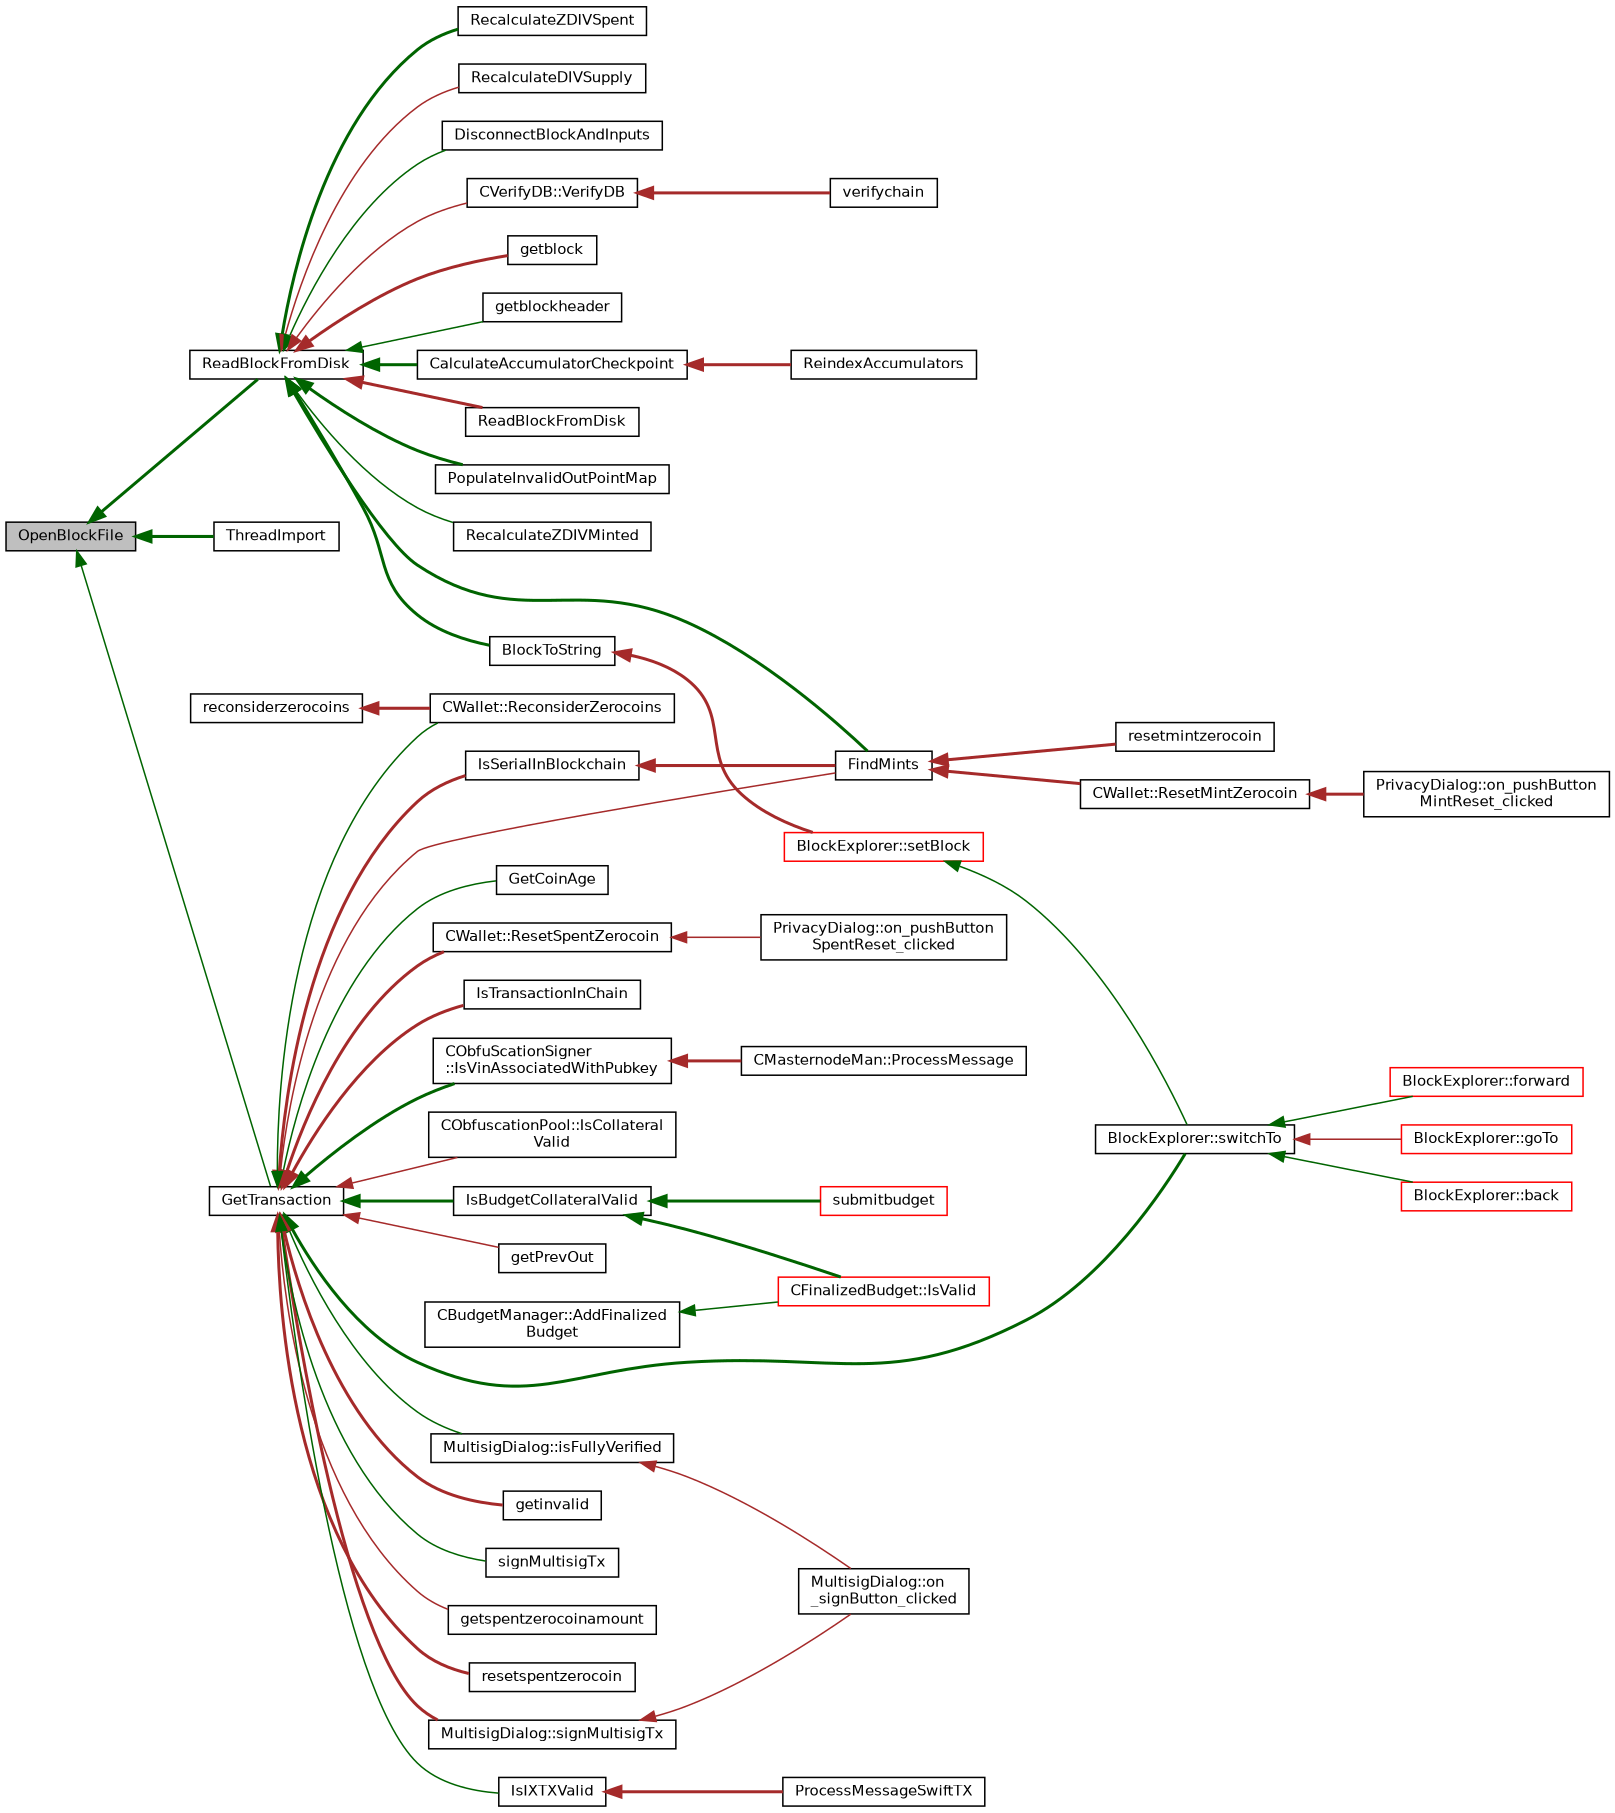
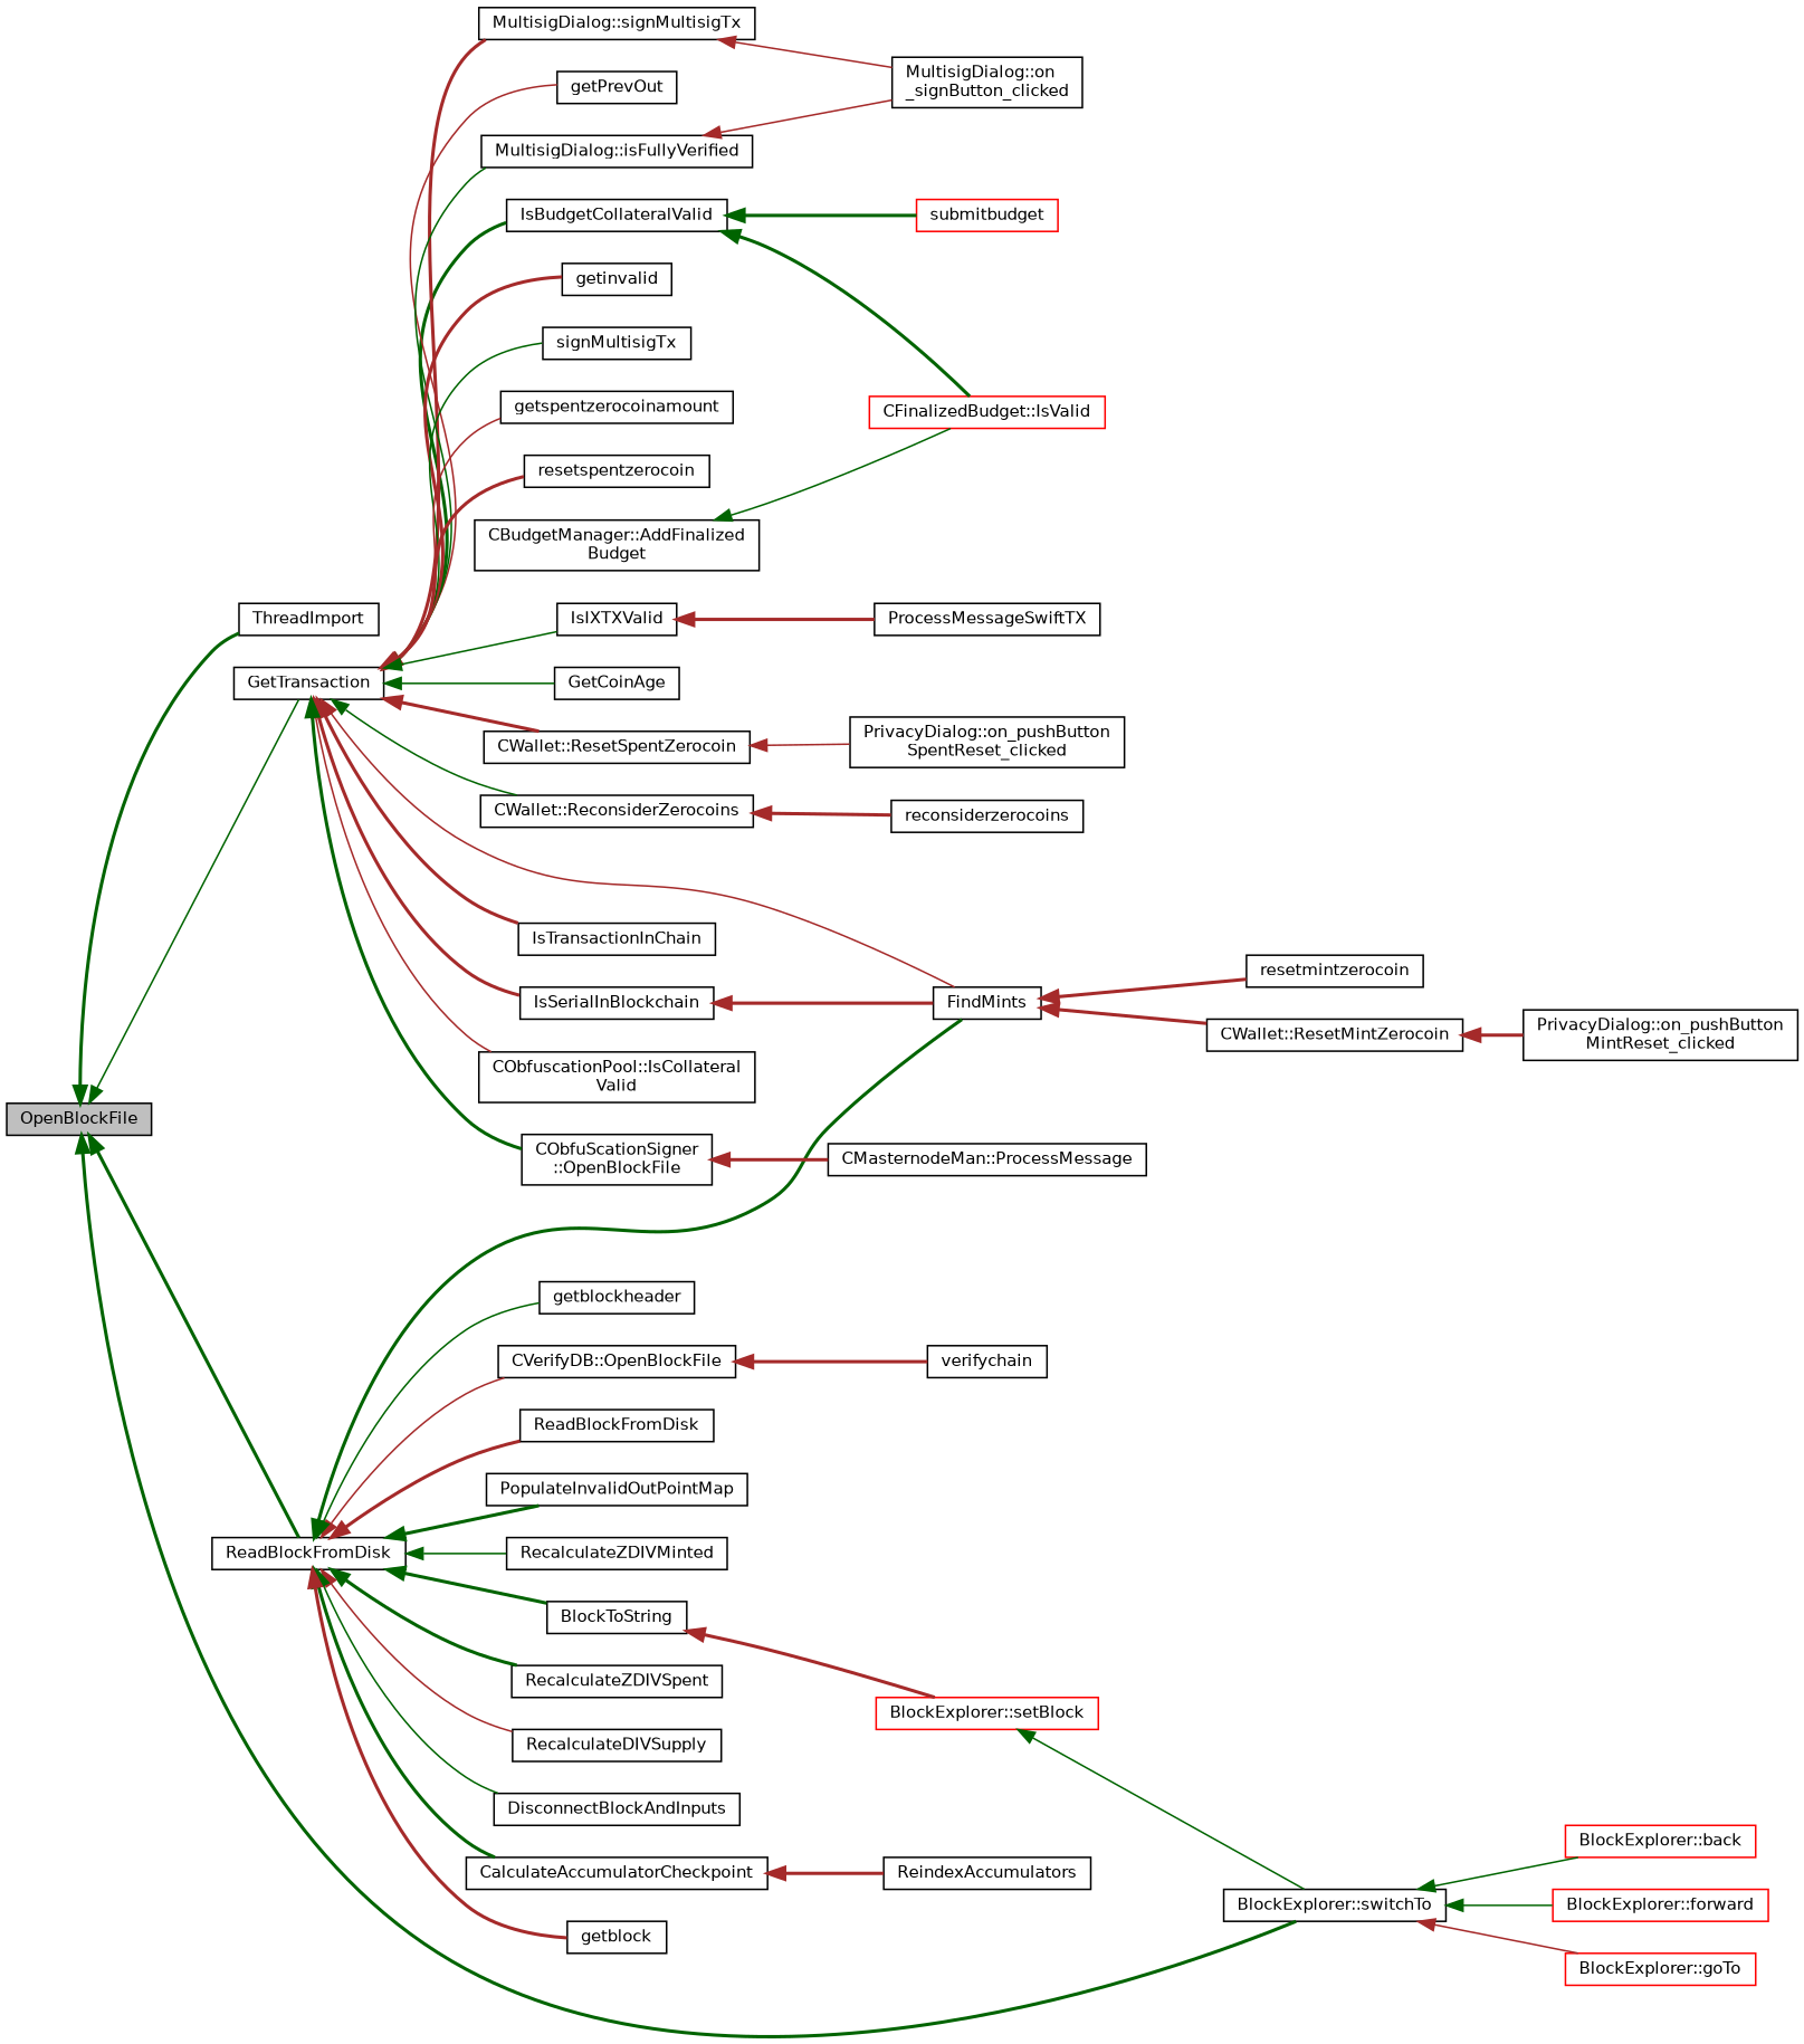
  digraph {
    rankdir=LR
    node [color=black fillcolor=white fontname=Helvetica fontsize=10 shape=record style=filled]
    edge [color=brown dir=back fontname=Helvetica fontsize=10 labelfontname=Helvetica labelfontsize=10 style=bold]
    n1 [fillcolor=grey75 fontcolor=black height=0.2 label=OpenBlockFile width=0.4]
    n2 [height=0.2 label=ThreadImport width=0.4]
    n3 [height=0.2 label=GetTransaction width=0.4]
    n4 [height=0.2 label=ReadBlockFromDisk width=0.4]
    n5 [height=0.2 label=GetCoinAge width=0.4]
    n6 [height=0.2 label=FindMints width=0.4]
    n7 [height=0.2 label=IsSerialInBlockchain width=0.4]
    n8 [height=0.2 label=IsTransactionInChain width=0.4]
    n9 [height=0.2 label=IsBudgetCollateralValid width=0.4]
    n10 [height=0.2 label="CObfuscationPool::IsCollateral\lValid" width=0.4]
-   n11 [height=0.2 label="CObfuScationSigner\l::IsVinAssociatedWithPubkey" width=0.4]
+   n11 [height=0.2 label="CObfuScationSigner\l::OpenBlockFile" width=0.4]
    n12 [height=0.2 label=getPrevOut width=0.4]
    n13 [height=0.2 label="BlockExplorer::switchTo" width=0.4]
    n14 [height=0.2 label="MultisigDialog::signMultisigTx" width=0.4]
    n15 [height=0.2 label="MultisigDialog::isFullyVerified" width=0.4]
    n16 [height=0.2 label=getinvalid width=0.4]
    n17 [height=0.2 label=signMultisigTx width=0.4]
    n18 [height=0.2 label=getspentzerocoinamount width=0.4]
    n19 [height=0.2 label=resetspentzerocoin width=0.4]
    n20 [height=0.2 label=IsIXTXValid width=0.4]
    n21 [height=0.2 label="CWallet::ResetSpentZerocoin" width=0.4]
    n22 [height=0.2 label="CWallet::ReconsiderZerocoins" width=0.4]
    n23 [height=0.2 label=CalculateAccumulatorCheckpoint width=0.4]
    n24 [height=0.2 label=ReadBlockFromDisk width=0.4]
    n25 [height=0.2 label=PopulateInvalidOutPointMap width=0.4]
    n26 [height=0.2 label=RecalculateZDIVMinted width=0.4]
    n27 [height=0.2 label=RecalculateZDIVSpent width=0.4]
    n28 [height=0.2 label=RecalculateDIVSupply width=0.4]
    n29 [height=0.2 label=DisconnectBlockAndInputs width=0.4]
-   n30 [height=0.2 label="CVerifyDB::VerifyDB" width=0.4]
+   n30 [height=0.2 label="CVerifyDB::OpenBlockFile" width=0.4]
    n31 [height=0.2 label=BlockToString width=0.4]
    n32 [height=0.2 label=getblock width=0.4]
    n33 [height=0.2 label=getblockheader width=0.4]
    n34 [height=0.2 label=resetmintzerocoin width=0.4]
    n35 [height=0.2 label="CWallet::ResetMintZerocoin" width=0.4]
    n36 [color=red height=0.2 label="CFinalizedBudget::IsValid" width=0.4]
    n37 [color=red height=0.2 label=submitbudget width=0.4]
    n38 [height=0.2 label="CMasternodeMan::ProcessMessage" width=0.4]
    n39 [color=red height=0.2 label="BlockExplorer::goTo" width=0.4]
    n40 [color=red height=0.2 label="BlockExplorer::back" width=0.4]
    n41 [color=red height=0.2 label="BlockExplorer::forward" width=0.4]
    n42 [height=0.2 label="MultisigDialog::on\l_signButton_clicked" width=0.4]
    n43 [height=0.2 label=ProcessMessageSwiftTX width=0.4]
    n44 [height=0.2 label="PrivacyDialog::on_pushButton\lSpentReset_clicked" width=0.4]
    n45 [height=0.2 label=reconsiderzerocoins width=0.4]
    n46 [height=0.2 label="PrivacyDialog::on_pushButton\lMintReset_clicked" width=0.4]
    n47 [height=0.2 label="CBudgetManager::AddFinalized\lBudget" width=0.4]
    n48 [height=0.2 label=ReindexAccumulators width=0.4]
    n49 [height=0.2 label=verifychain width=0.4]
    n50 [color=red height=0.2 label="BlockExplorer::setBlock" width=0.4]
    n1 -> n2 [color=darkgreen]
    n1 -> n3 [color=darkgreen style=solid]
    n1 -> n4 [color=darkgreen]
    n3 -> n5 [color=darkgreen style=solid]
    n3 -> n6 [style=solid]
    n3 -> n7
    n3 -> n8
    n3 -> n9 [color=darkgreen]
    n3 -> n10 [style=solid]
    n3 -> n11 [color=darkgreen]
    n3 -> n12 [style=solid]
-   n3 -> n13 [color=darkgreen]
+   n1 -> n13 [color=darkgreen]
    n3 -> n14
    n3 -> n15 [color=darkgreen style=solid]
    n3 -> n16
    n3 -> n17 [color=darkgreen style=solid]
    n3 -> n18 [style=solid]
    n3 -> n19
    n3 -> n20 [color=darkgreen style=solid]
    n3 -> n21
    n3 -> n22 [color=darkgreen style=solid]
    n4 -> n6 [color=darkgreen]
    n4 -> n23 [color=darkgreen]
    n4 -> n24
    n4 -> n25 [color=darkgreen]
    n4 -> n26 [color=darkgreen style=solid]
    n4 -> n27 [color=darkgreen]
    n4 -> n28 [style=solid]
    n4 -> n29 [color=darkgreen style=solid]
    n4 -> n30 [style=solid]
    n4 -> n31 [color=darkgreen]
    n4 -> n32
    n4 -> n33 [color=darkgreen style=solid]
    n6 -> n34
    n6 -> n35
    n7 -> n6
    n9 -> n36 [color=darkgreen]
    n9 -> n37 [color=darkgreen]
    n11 -> n38
    n13 -> n39 [style=solid]
    n13 -> n40 [color=darkgreen style=solid]
    n13 -> n41 [color=darkgreen style=solid]
    n14 -> n42 [style=solid]
    n15 -> n42 [style=solid]
    n20 -> n43
    n21 -> n44 [style=solid]
-   n45 -> n22
+   n22 -> n45
    n23 -> n48
    n30 -> n49
    n31 -> n50
    n35 -> n46
    n47 -> n36 [color=darkgreen style=solid]
    n50 -> n13 [color=darkgreen style=solid]
  }
